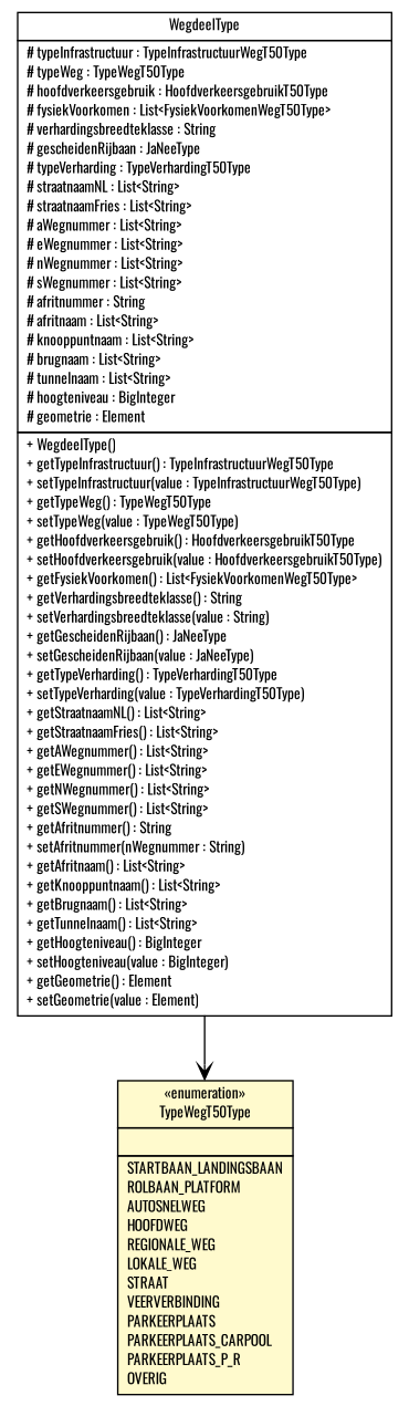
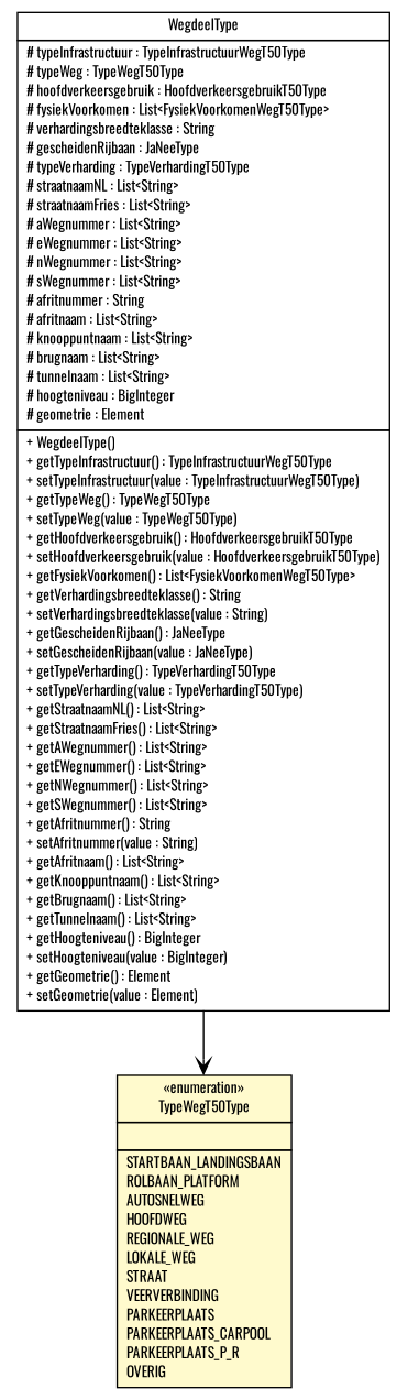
  digraph {
    nodesep=0.25
    ranksep=0.5
    fontname=Oswald
    node [fontcolor=black fontname=Oswald fontsize=10.0 shape=plaintext]
-   n1 [label=<<table title="nl.b3p.topnl.top50nl.WegdeelType" border="0" cellborder="1" cellspacing="0" cellpadding="2" port="p" href="./WegdeelType.html"> 		<tr><td><table border="0" cellspacing="0" cellpadding="1"> <tr><td align="center" balign="center"> WegdeelType </td></tr> 		</table></td></tr> 		<tr><td><table border="0" cellspacing="0" cellpadding="1"> <tr><td align="left" balign="left"> # typeInfrastructuur : TypeInfrastructuurWegT50Type </td></tr> <tr><td align="left" balign="left"> # typeWeg : TypeWegT50Type </td></tr> <tr><td align="left" balign="left"> # hoofdverkeersgebruik : HoofdverkeersgebruikT50Type </td></tr> <tr><td align="left" balign="left"> # fysiekVoorkomen : List&lt;FysiekVoorkomenWegT50Type&gt; </td></tr> <tr><td align="left" balign="left"> # verhardingsbreedteklasse : String </td></tr> <tr><td align="left" balign="left"> # gescheidenRijbaan : JaNeeType </td></tr> <tr><td align="left" balign="left"> # typeVerharding : TypeVerhardingT50Type </td></tr> <tr><td align="left" balign="left"> # straatnaamNL : List&lt;String&gt; </td></tr> <tr><td align="left" balign="left"> # straatnaamFries : List&lt;String&gt; </td></tr> <tr><td align="left" balign="left"> # aWegnummer : List&lt;String&gt; </td></tr> <tr><td align="left" balign="left"> # eWegnummer : List&lt;String&gt; </td></tr> <tr><td align="left" balign="left"> # nWegnummer : List&lt;String&gt; </td></tr> <tr><td align="left" balign="left"> # sWegnummer : List&lt;String&gt; </td></tr> <tr><td align="left" balign="left"> # afritnummer : String </td></tr> <tr><td align="left" balign="left"> # afritnaam : List&lt;String&gt; </td></tr> <tr><td align="left" balign="left"> # knooppuntnaam : List&lt;String&gt; </td></tr> <tr><td align="left" balign="left"> # brugnaam : List&lt;String&gt; </td></tr> <tr><td align="left" balign="left"> # tunnelnaam : List&lt;String&gt; </td></tr> <tr><td align="left" balign="left"> # hoogteniveau : BigInteger </td></tr> <tr><td align="left" balign="left"> # geometrie : Element </td></tr> 		</table></td></tr> 		<tr><td><table border="0" cellspacing="0" cellpadding="1"> <tr><td align="left" balign="left"> + WegdeelType() </td></tr> <tr><td align="left" balign="left"> + getTypeInfrastructuur() : TypeInfrastructuurWegT50Type </td></tr> <tr><td align="left" balign="left"> + setTypeInfrastructuur(value : TypeInfrastructuurWegT50Type) </td></tr> <tr><td align="left" balign="left"> + getTypeWeg() : TypeWegT50Type </td></tr> <tr><td align="left" balign="left"> + setTypeWeg(value : TypeWegT50Type) </td></tr> <tr><td align="left" balign="left"> + getHoofdverkeersgebruik() : HoofdverkeersgebruikT50Type </td></tr> <tr><td align="left" balign="left"> + setHoofdverkeersgebruik(value : HoofdverkeersgebruikT50Type) </td></tr> <tr><td align="left" balign="left"> + getFysiekVoorkomen() : List&lt;FysiekVoorkomenWegT50Type&gt; </td></tr> <tr><td align="left" balign="left"> + getVerhardingsbreedteklasse() : String </td></tr> <tr><td align="left" balign="left"> + setVerhardingsbreedteklasse(value : String) </td></tr> <tr><td align="left" balign="left"> + getGescheidenRijbaan() : JaNeeType </td></tr> <tr><td align="left" balign="left"> + setGescheidenRijbaan(value : JaNeeType) </td></tr> <tr><td align="left" balign="left"> + getTypeVerharding() : TypeVerhardingT50Type </td></tr> <tr><td align="left" balign="left"> + setTypeVerharding(value : TypeVerhardingT50Type) </td></tr> <tr><td align="left" balign="left"> + getStraatnaamNL() : List&lt;String&gt; </td></tr> <tr><td align="left" balign="left"> + getStraatnaamFries() : List&lt;String&gt; </td></tr> <tr><td align="left" balign="left"> + getAWegnummer() : List&lt;String&gt; </td></tr> <tr><td align="left" balign="left"> + getEWegnummer() : List&lt;String&gt; </td></tr> <tr><td align="left" balign="left"> + getNWegnummer() : List&lt;String&gt; </td></tr> <tr><td align="left" balign="left"> + getSWegnummer() : List&lt;String&gt; </td></tr> <tr><td align="left" balign="left"> + getAfritnummer() : String </td></tr> <tr><td align="left" balign="left"> + setAfritnummer(nWegnummer : String) </td></tr> <tr><td align="left" balign="left"> + getAfritnaam() : List&lt;String&gt; </td></tr> <tr><td align="left" balign="left"> + getKnooppuntnaam() : List&lt;String&gt; </td></tr> <tr><td align="left" balign="left"> + getBrugnaam() : List&lt;String&gt; </td></tr> <tr><td align="left" balign="left"> + getTunnelnaam() : List&lt;String&gt; </td></tr> <tr><td align="left" balign="left"> + getHoogteniveau() : BigInteger </td></tr> <tr><td align="left" balign="left"> + setHoogteniveau(value : BigInteger) </td></tr> <tr><td align="left" balign="left"> + getGeometrie() : Element </td></tr> <tr><td align="left" balign="left"> + setGeometrie(value : Element) </td></tr> 		</table></td></tr> 		</table>>]
+   n1 [label=<<table title="nl.b3p.topnl.top50nl.WegdeelType" border="0" cellborder="1" cellspacing="0" cellpadding="2" port="p" href="./WegdeelType.html"> 		<tr><td><table border="0" cellspacing="0" cellpadding="1"> <tr><td align="center" balign="center"> WegdeelType </td></tr> 		</table></td></tr> 		<tr><td><table border="0" cellspacing="0" cellpadding="1"> <tr><td align="left" balign="left"> # typeInfrastructuur : TypeInfrastructuurWegT50Type </td></tr> <tr><td align="left" balign="left"> # typeWeg : TypeWegT50Type </td></tr> <tr><td align="left" balign="left"> # hoofdverkeersgebruik : HoofdverkeersgebruikT50Type </td></tr> <tr><td align="left" balign="left"> # fysiekVoorkomen : List&lt;FysiekVoorkomenWegT50Type&gt; </td></tr> <tr><td align="left" balign="left"> # verhardingsbreedteklasse : String </td></tr> <tr><td align="left" balign="left"> # gescheidenRijbaan : JaNeeType </td></tr> <tr><td align="left" balign="left"> # typeVerharding : TypeVerhardingT50Type </td></tr> <tr><td align="left" balign="left"> # straatnaamNL : List&lt;String&gt; </td></tr> <tr><td align="left" balign="left"> # straatnaamFries : List&lt;String&gt; </td></tr> <tr><td align="left" balign="left"> # aWegnummer : List&lt;String&gt; </td></tr> <tr><td align="left" balign="left"> # eWegnummer : List&lt;String&gt; </td></tr> <tr><td align="left" balign="left"> # nWegnummer : List&lt;String&gt; </td></tr> <tr><td align="left" balign="left"> # sWegnummer : List&lt;String&gt; </td></tr> <tr><td align="left" balign="left"> # afritnummer : String </td></tr> <tr><td align="left" balign="left"> # afritnaam : List&lt;String&gt; </td></tr> <tr><td align="left" balign="left"> # knooppuntnaam : List&lt;String&gt; </td></tr> <tr><td align="left" balign="left"> # brugnaam : List&lt;String&gt; </td></tr> <tr><td align="left" balign="left"> # tunnelnaam : List&lt;String&gt; </td></tr> <tr><td align="left" balign="left"> # hoogteniveau : BigInteger </td></tr> <tr><td align="left" balign="left"> # geometrie : Element </td></tr> 		</table></td></tr> 		<tr><td><table border="0" cellspacing="0" cellpadding="1"> <tr><td align="left" balign="left"> + WegdeelType() </td></tr> <tr><td align="left" balign="left"> + getTypeInfrastructuur() : TypeInfrastructuurWegT50Type </td></tr> <tr><td align="left" balign="left"> + setTypeInfrastructuur(value : TypeInfrastructuurWegT50Type) </td></tr> <tr><td align="left" balign="left"> + getTypeWeg() : TypeWegT50Type </td></tr> <tr><td align="left" balign="left"> + setTypeWeg(value : TypeWegT50Type) </td></tr> <tr><td align="left" balign="left"> + getHoofdverkeersgebruik() : HoofdverkeersgebruikT50Type </td></tr> <tr><td align="left" balign="left"> + setHoofdverkeersgebruik(value : HoofdverkeersgebruikT50Type) </td></tr> <tr><td align="left" balign="left"> + getFysiekVoorkomen() : List&lt;FysiekVoorkomenWegT50Type&gt; </td></tr> <tr><td align="left" balign="left"> + getVerhardingsbreedteklasse() : String </td></tr> <tr><td align="left" balign="left"> + setVerhardingsbreedteklasse(value : String) </td></tr> <tr><td align="left" balign="left"> + getGescheidenRijbaan() : JaNeeType </td></tr> <tr><td align="left" balign="left"> + setGescheidenRijbaan(value : JaNeeType) </td></tr> <tr><td align="left" balign="left"> + getTypeVerharding() : TypeVerhardingT50Type </td></tr> <tr><td align="left" balign="left"> + setTypeVerharding(value : TypeVerhardingT50Type) </td></tr> <tr><td align="left" balign="left"> + getStraatnaamNL() : List&lt;String&gt; </td></tr> <tr><td align="left" balign="left"> + getStraatnaamFries() : List&lt;String&gt; </td></tr> <tr><td align="left" balign="left"> + getAWegnummer() : List&lt;String&gt; </td></tr> <tr><td align="left" balign="left"> + getEWegnummer() : List&lt;String&gt; </td></tr> <tr><td align="left" balign="left"> + getNWegnummer() : List&lt;String&gt; </td></tr> <tr><td align="left" balign="left"> + getSWegnummer() : List&lt;String&gt; </td></tr> <tr><td align="left" balign="left"> + getAfritnummer() : String </td></tr> <tr><td align="left" balign="left"> + setAfritnummer(value : String) </td></tr> <tr><td align="left" balign="left"> + getAfritnaam() : List&lt;String&gt; </td></tr> <tr><td align="left" balign="left"> + getKnooppuntnaam() : List&lt;String&gt; </td></tr> <tr><td align="left" balign="left"> + getBrugnaam() : List&lt;String&gt; </td></tr> <tr><td align="left" balign="left"> + getTunnelnaam() : List&lt;String&gt; </td></tr> <tr><td align="left" balign="left"> + getHoogteniveau() : BigInteger </td></tr> <tr><td align="left" balign="left"> + setHoogteniveau(value : BigInteger) </td></tr> <tr><td align="left" balign="left"> + getGeometrie() : Element </td></tr> <tr><td align="left" balign="left"> + setGeometrie(value : Element) </td></tr> 		</table></td></tr> 		</table>>]
    n2 [label=<<table title="nl.b3p.topnl.top50nl.TypeWegT50Type" border="0" cellborder="1" cellspacing="0" cellpadding="2" port="p" bgcolor="lemonChiffon" href="./TypeWegT50Type.html"> 		<tr><td><table border="0" cellspacing="0" cellpadding="1"> <tr><td align="center" balign="center"> &#171;enumeration&#187; </td></tr> <tr><td align="center" balign="center"> TypeWegT50Type </td></tr> 		</table></td></tr> 		<tr><td><table border="0" cellspacing="0" cellpadding="1"> <tr><td align="left" balign="left">  </td></tr> 		</table></td></tr> 		<tr><td><table border="0" cellspacing="0" cellpadding="1"> <tr><td align="left" balign="left"> STARTBAAN_LANDINGSBAAN </td></tr> <tr><td align="left" balign="left"> ROLBAAN_PLATFORM </td></tr> <tr><td align="left" balign="left"> AUTOSNELWEG </td></tr> <tr><td align="left" balign="left"> HOOFDWEG </td></tr> <tr><td align="left" balign="left"> REGIONALE_WEG </td></tr> <tr><td align="left" balign="left"> LOKALE_WEG </td></tr> <tr><td align="left" balign="left"> STRAAT </td></tr> <tr><td align="left" balign="left"> VEERVERBINDING </td></tr> <tr><td align="left" balign="left"> PARKEERPLAATS </td></tr> <tr><td align="left" balign="left"> PARKEERPLAATS_CARPOOL </td></tr> <tr><td align="left" balign="left"> PARKEERPLAATS_P_R </td></tr> <tr><td align="left" balign="left"> OVERIG </td></tr> 		</table></td></tr> 		</table>>]
    n1 -> n2 [arrowhead=open color=black fontcolor=black fontname=Oswald fontsize=10.0 headport=p labelfontname=Helvetica labelfontsize=10 tailport=p]
  }
